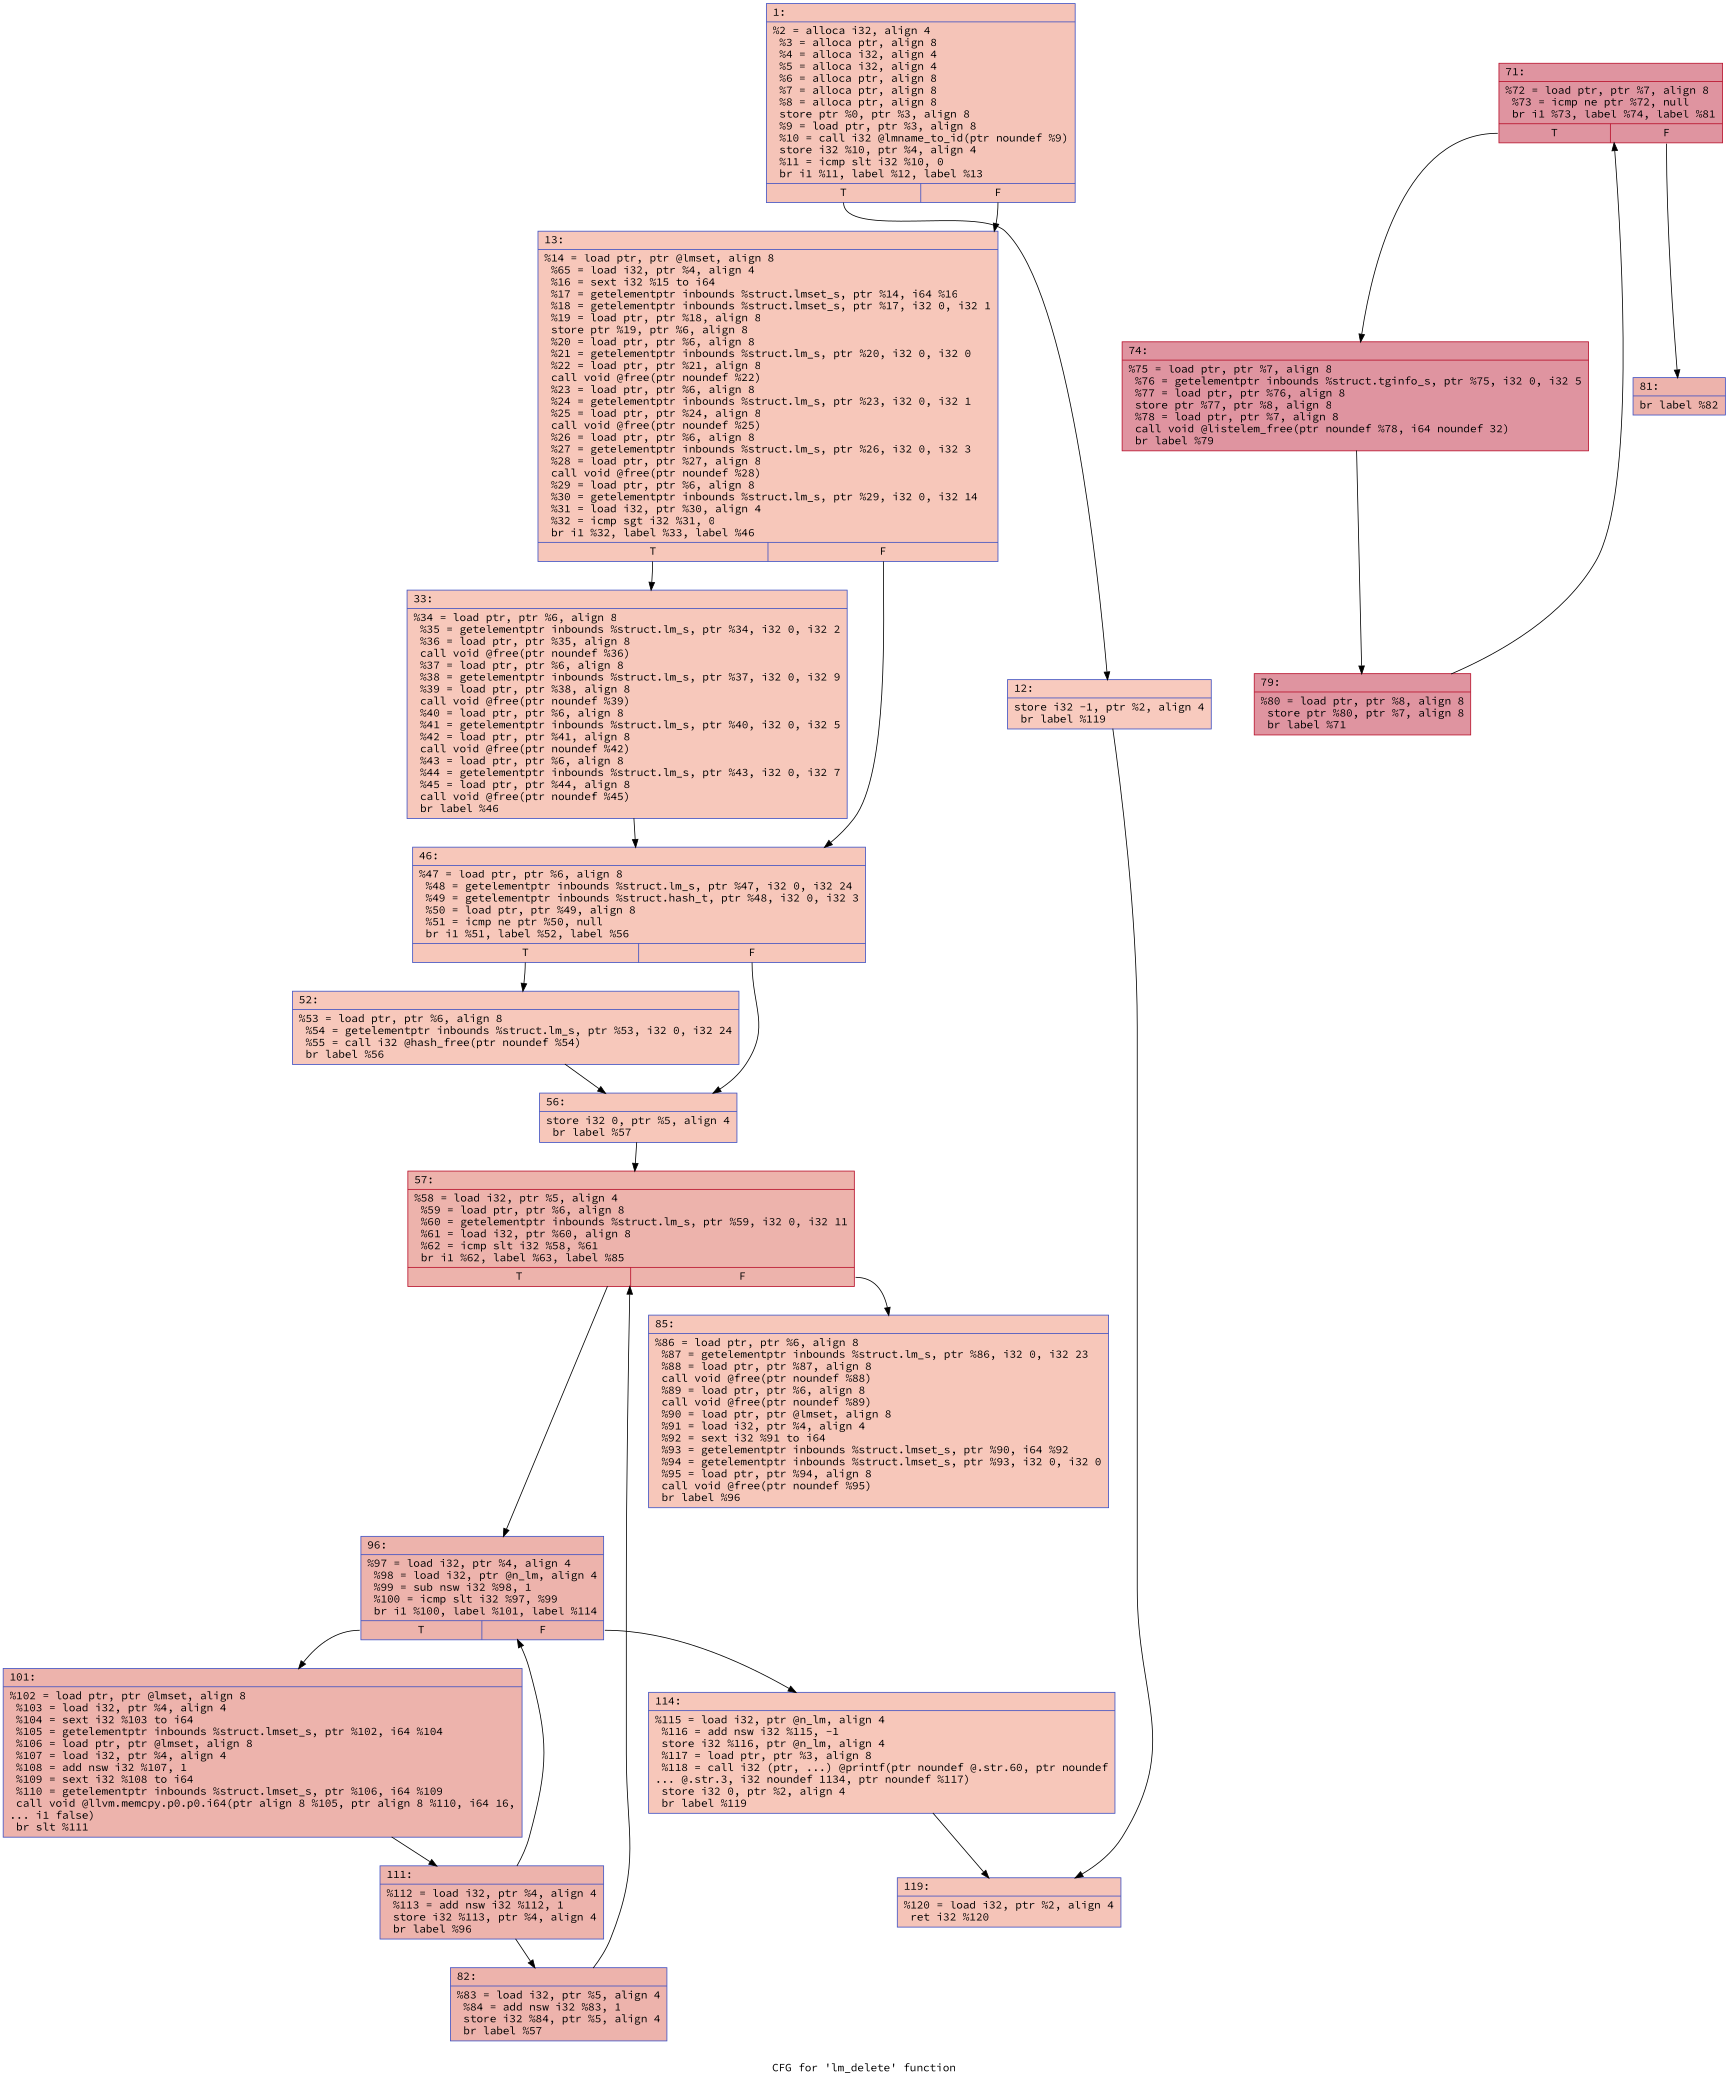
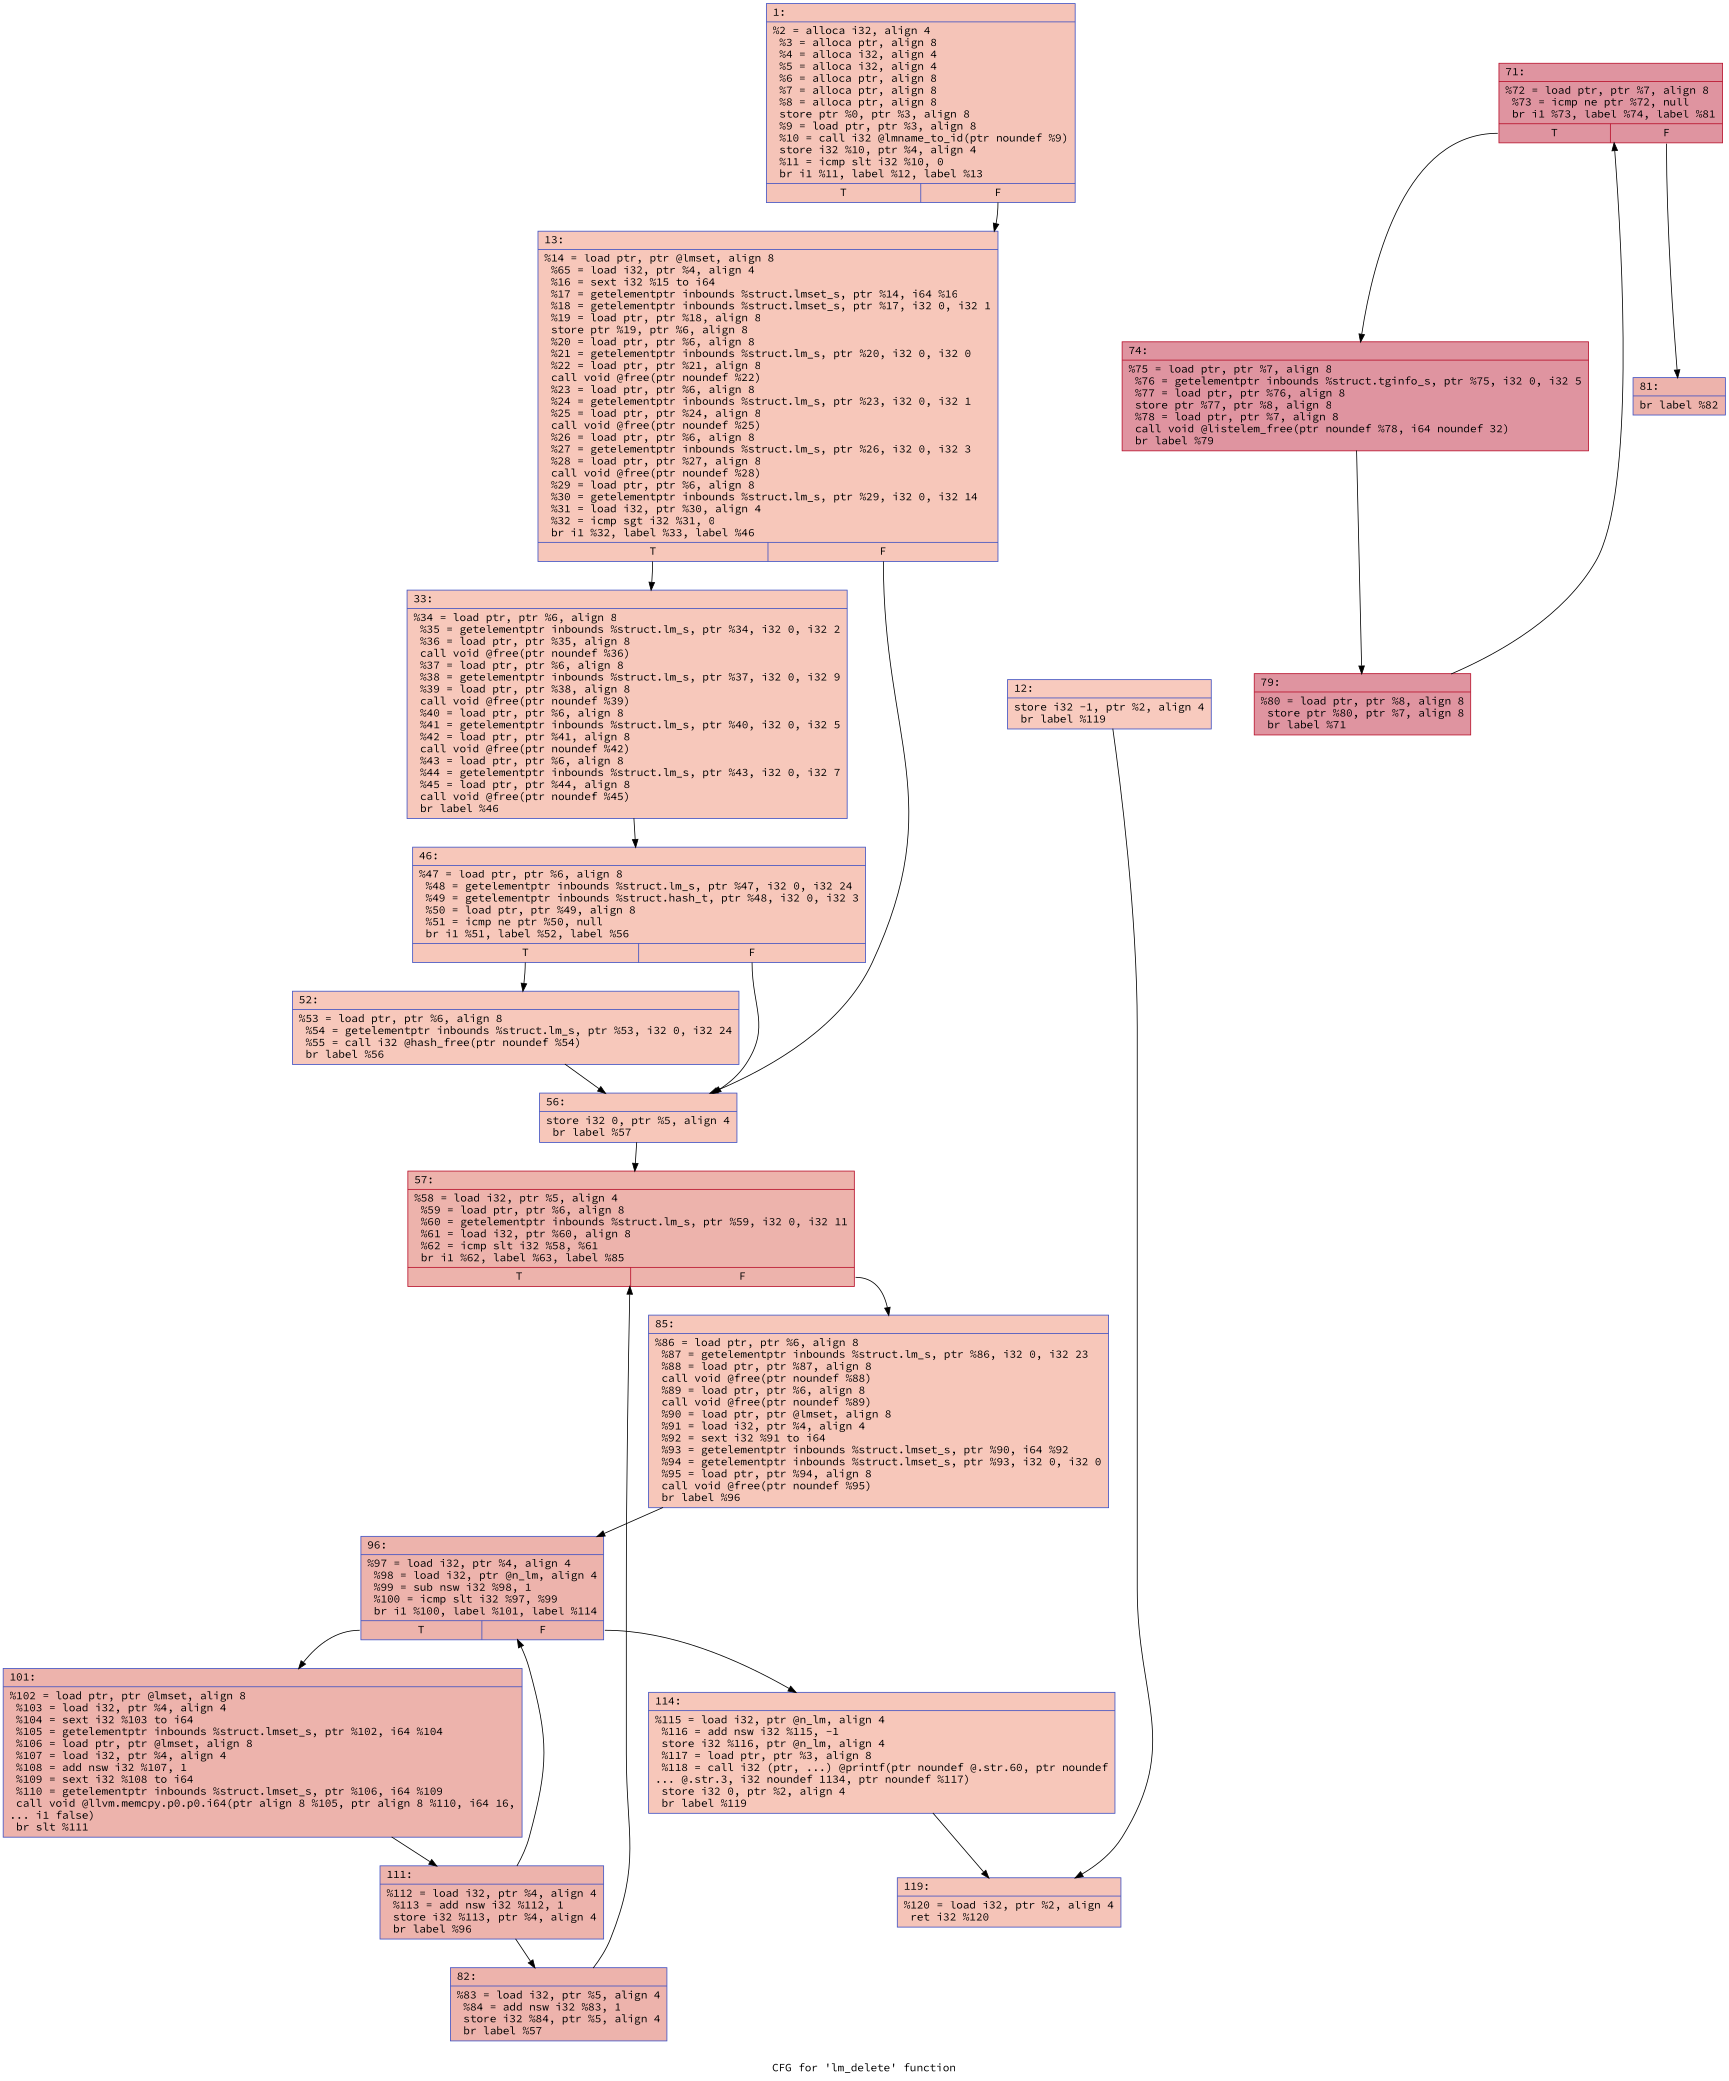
  digraph {
    fontname="Source Code Pro"
    label="CFG for 'lm_delete' function"
    node [color="#3d50c3ff" fillcolor="#d6524470" fontname="Source Code Pro" shape=record style=filled]
    edge [fontname="Source Code Pro"]
    n1 [fillcolor="#e97a5f70" label="{1:\l|  %2 = alloca i32, align 4\l  %3 = alloca ptr, align 8\l  %4 = alloca i32, align 4\l  %5 = alloca i32, align 4\l  %6 = alloca ptr, align 8\l  %7 = alloca ptr, align 8\l  %8 = alloca ptr, align 8\l  store ptr %0, ptr %3, align 8\l  %9 = load ptr, ptr %3, align 8\l  %10 = call i32 @lmname_to_id(ptr noundef %9)\l  store i32 %10, ptr %4, align 4\l  %11 = icmp slt i32 %10, 0\l  br i1 %11, label %12, label %13\l|{<s0>T|<s1>F}}"]
    n2 [fillcolor="#ef886b70" label="{12:\l|  store i32 -1, ptr %2, align 4\l  br label %119\l}"]
    n3 [fillcolor="#ec7f6370" label="{13:\l|  %14 = load ptr, ptr @lmset, align 8\l  %65 = load i32, ptr %4, align 4\l  %16 = sext i32 %15 to i64\l  %17 = getelementptr inbounds %struct.lmset_s, ptr %14, i64 %16\l  %18 = getelementptr inbounds %struct.lmset_s, ptr %17, i32 0, i32 1\l  %19 = load ptr, ptr %18, align 8\l  store ptr %19, ptr %6, align 8\l  %20 = load ptr, ptr %6, align 8\l  %21 = getelementptr inbounds %struct.lm_s, ptr %20, i32 0, i32 0\l  %22 = load ptr, ptr %21, align 8\l  call void @free(ptr noundef %22)\l  %23 = load ptr, ptr %6, align 8\l  %24 = getelementptr inbounds %struct.lm_s, ptr %23, i32 0, i32 1\l  %25 = load ptr, ptr %24, align 8\l  call void @free(ptr noundef %25)\l  %26 = load ptr, ptr %6, align 8\l  %27 = getelementptr inbounds %struct.lm_s, ptr %26, i32 0, i32 3\l  %28 = load ptr, ptr %27, align 8\l  call void @free(ptr noundef %28)\l  %29 = load ptr, ptr %6, align 8\l  %30 = getelementptr inbounds %struct.lm_s, ptr %29, i32 0, i32 14\l  %31 = load i32, ptr %30, align 4\l  %32 = icmp sgt i32 %31, 0\l  br i1 %32, label %33, label %46\l|{<s0>T|<s1>F}}"]
    n4 [fillcolor="#e97a5f70" label="{119:\l|  %120 = load i32, ptr %2, align 4\l  ret i32 %120\l}"]
    n5 [fillcolor="#ed836670" label="{33:\l|  %34 = load ptr, ptr %6, align 8\l  %35 = getelementptr inbounds %struct.lm_s, ptr %34, i32 0, i32 2\l  %36 = load ptr, ptr %35, align 8\l  call void @free(ptr noundef %36)\l  %37 = load ptr, ptr %6, align 8\l  %38 = getelementptr inbounds %struct.lm_s, ptr %37, i32 0, i32 9\l  %39 = load ptr, ptr %38, align 8\l  call void @free(ptr noundef %39)\l  %40 = load ptr, ptr %6, align 8\l  %41 = getelementptr inbounds %struct.lm_s, ptr %40, i32 0, i32 5\l  %42 = load ptr, ptr %41, align 8\l  call void @free(ptr noundef %42)\l  %43 = load ptr, ptr %6, align 8\l  %44 = getelementptr inbounds %struct.lm_s, ptr %43, i32 0, i32 7\l  %45 = load ptr, ptr %44, align 8\l  call void @free(ptr noundef %45)\l  br label %46\l}"]
    n6 [fillcolor="#ec7f6370" label="{46:\l|  %47 = load ptr, ptr %6, align 8\l  %48 = getelementptr inbounds %struct.lm_s, ptr %47, i32 0, i32 24\l  %49 = getelementptr inbounds %struct.hash_t, ptr %48, i32 0, i32 3\l  %50 = load ptr, ptr %49, align 8\l  %51 = icmp ne ptr %50, null\l  br i1 %51, label %52, label %56\l|{<s0>T|<s1>F}}"]
    n7 [fillcolor="#ed836670" label="{52:\l|  %53 = load ptr, ptr %6, align 8\l  %54 = getelementptr inbounds %struct.lm_s, ptr %53, i32 0, i32 24\l  %55 = call i32 @hash_free(ptr noundef %54)\l  br label %56\l}"]
    n8 [fillcolor="#ec7f6370" label="{56:\l|  store i32 0, ptr %5, align 4\l  br label %57\l}"]
    n9 [color="#b70d28ff" label="{57:\l|  %58 = load i32, ptr %5, align 4\l  %59 = load ptr, ptr %6, align 8\l  %60 = getelementptr inbounds %struct.lm_s, ptr %59, i32 0, i32 11\l  %61 = load i32, ptr %60, align 8\l  %62 = icmp slt i32 %58, %61\l  br i1 %62, label %63, label %85\l|{<s0>T|<s1>F}}"]
    n10 [fillcolor="#ec7f6370" label="{85:\l|  %86 = load ptr, ptr %6, align 8\l  %87 = getelementptr inbounds %struct.lm_s, ptr %86, i32 0, i32 23\l  %88 = load ptr, ptr %87, align 8\l  call void @free(ptr noundef %88)\l  %89 = load ptr, ptr %6, align 8\l  call void @free(ptr noundef %89)\l  %90 = load ptr, ptr @lmset, align 8\l  %91 = load i32, ptr %4, align 4\l  %92 = sext i32 %91 to i64\l  %93 = getelementptr inbounds %struct.lmset_s, ptr %90, i64 %92\l  %94 = getelementptr inbounds %struct.lmset_s, ptr %93, i32 0, i32 0\l  %95 = load ptr, ptr %94, align 8\l  call void @free(ptr noundef %95)\l  br label %96\l}"]
    n11 [label="{96:\l|  %97 = load i32, ptr %4, align 4\l  %98 = load i32, ptr @n_lm, align 4\l  %99 = sub nsw i32 %98, 1\l  %100 = icmp slt i32 %97, %99\l  br i1 %100, label %101, label %114\l|{<s0>T|<s1>F}}"]
    n12 [color="#b70d28ff" fillcolor="#b70d2870" label="{71:\l|  %72 = load ptr, ptr %7, align 8\l  %73 = icmp ne ptr %72, null\l  br i1 %73, label %74, label %81\l|{<s0>T|<s1>F}}"]
    n13 [color="#b70d28ff" fillcolor="#b70d2870" label="{74:\l|  %75 = load ptr, ptr %7, align 8\l  %76 = getelementptr inbounds %struct.tginfo_s, ptr %75, i32 0, i32 5\l  %77 = load ptr, ptr %76, align 8\l  store ptr %77, ptr %8, align 8\l  %78 = load ptr, ptr %7, align 8\l  call void @listelem_free(ptr noundef %78, i64 noundef 32)\l  br label %79\l}"]
    n14 [label="{81:\l|  br label %82\l}"]
    n15 [label="{101:\l|  %102 = load ptr, ptr @lmset, align 8\l  %103 = load i32, ptr %4, align 4\l  %104 = sext i32 %103 to i64\l  %105 = getelementptr inbounds %struct.lmset_s, ptr %102, i64 %104\l  %106 = load ptr, ptr @lmset, align 8\l  %107 = load i32, ptr %4, align 4\l  %108 = add nsw i32 %107, 1\l  %109 = sext i32 %108 to i64\l  %110 = getelementptr inbounds %struct.lmset_s, ptr %106, i64 %109\l  call void @llvm.memcpy.p0.p0.i64(ptr align 8 %105, ptr align 8 %110, i64 16,\l... i1 false)\l  br slt %111\l}"]
    n16 [fillcolor="#ec7f6370" label="{114:\l|  %115 = load i32, ptr @n_lm, align 4\l  %116 = add nsw i32 %115, -1\l  store i32 %116, ptr @n_lm, align 4\l  %117 = load ptr, ptr %3, align 8\l  %118 = call i32 (ptr, ...) @printf(ptr noundef @.str.60, ptr noundef\l... @.str.3, i32 noundef 1134, ptr noundef %117)\l  store i32 0, ptr %2, align 4\l  br label %119\l}"]
    n17 [color="#b70d28ff" fillcolor="#b70d2870" label="{79:\l|  %80 = load ptr, ptr %8, align 8\l  store ptr %80, ptr %7, align 8\l  br label %71\l}"]
    n18 [label="{82:\l|  %83 = load i32, ptr %5, align 4\l  %84 = add nsw i32 %83, 1\l  store i32 %84, ptr %5, align 4\l  br label %57\l}"]
    n19 [label="{111:\l|  %112 = load i32, ptr %4, align 4\l  %113 = add nsw i32 %112, 1\l  store i32 %113, ptr %4, align 4\l  br label %96\l}"]
-   n1 -> n2 [tailport=s0]
    n1 -> n3 [tailport=s1]
    n2 -> n4
    n3 -> n5 [tailport=s0]
-   n3 -> n6 [tailport=s1]
+   n3 -> n8 [tailport=s1]
    n5 -> n6
    n6 -> n7 [tailport=s0]
    n6 -> n8 [tailport=s1]
    n7 -> n8
    n8 -> n9
    n9 -> n10 [tailport=s1]
-   n9 -> n11
+   n10 -> n11
    n11 -> n15 [tailport=s0]
    n11 -> n16 [tailport=s1]
    n12 -> n13 [tailport=s0]
    n12 -> n14 [tailport=s1]
    n13 -> n17
    n15 -> n19
    n16 -> n4
    n17 -> n12
    n18 -> n9
    n19 -> n11
    n19 -> n18
  }
